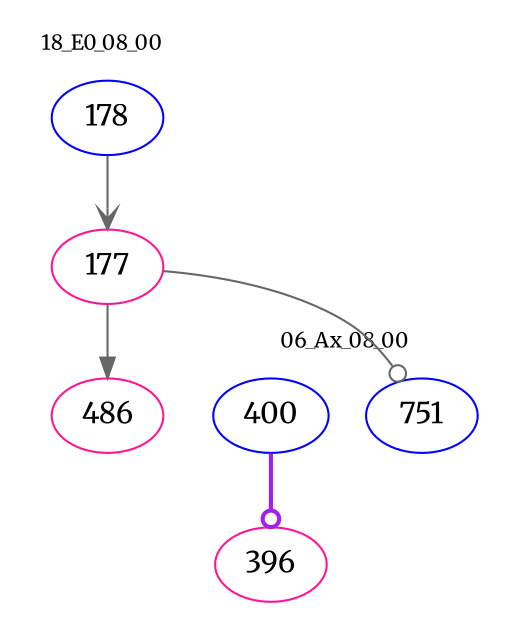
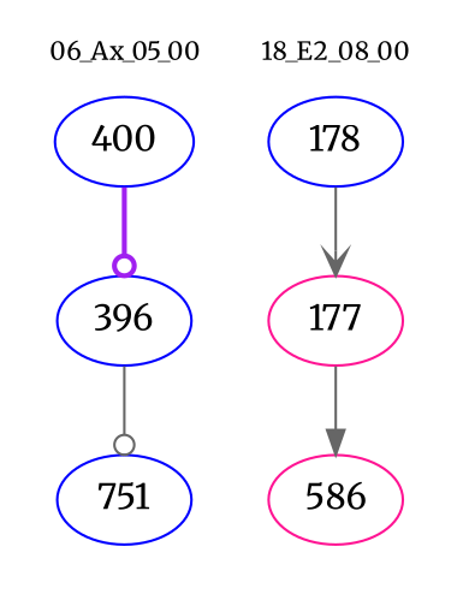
  digraph {
    fontname=Merriweather
    node [color=deeppink fontname=Merriweather]
    edge [arrowhead=odot color=gray40 fontname=Merriweather style=solid]
-   n1 [label=396]
+   n1 [color=blue label=396]
    n2 [color=blue label=751]
    n3 [color=blue label=400]
    n4 [label=177]
    n5 [color=blue label=178]
-   n6 [label=486]
+   n6 [label=586]
    subgraph cluster_1 {
      color=white
      fontsize=10
-     label="06_Ax_08_00"
+     label="06_Ax_05_00"
      n1
      n2
      n3
    }
    subgraph cluster_2 {
      color=white
      fontsize=10
-     label="18_E0_08_00"
+     label="18_E2_08_00"
      n4
      n5
      n6
    }
-   n4 -> n2
+   n1 -> n2
    n3 -> n1 [color=purple style=bold]
    n4 -> n6 [arrowhead=normal]
    n5 -> n4 [arrowhead=vee]
  }
